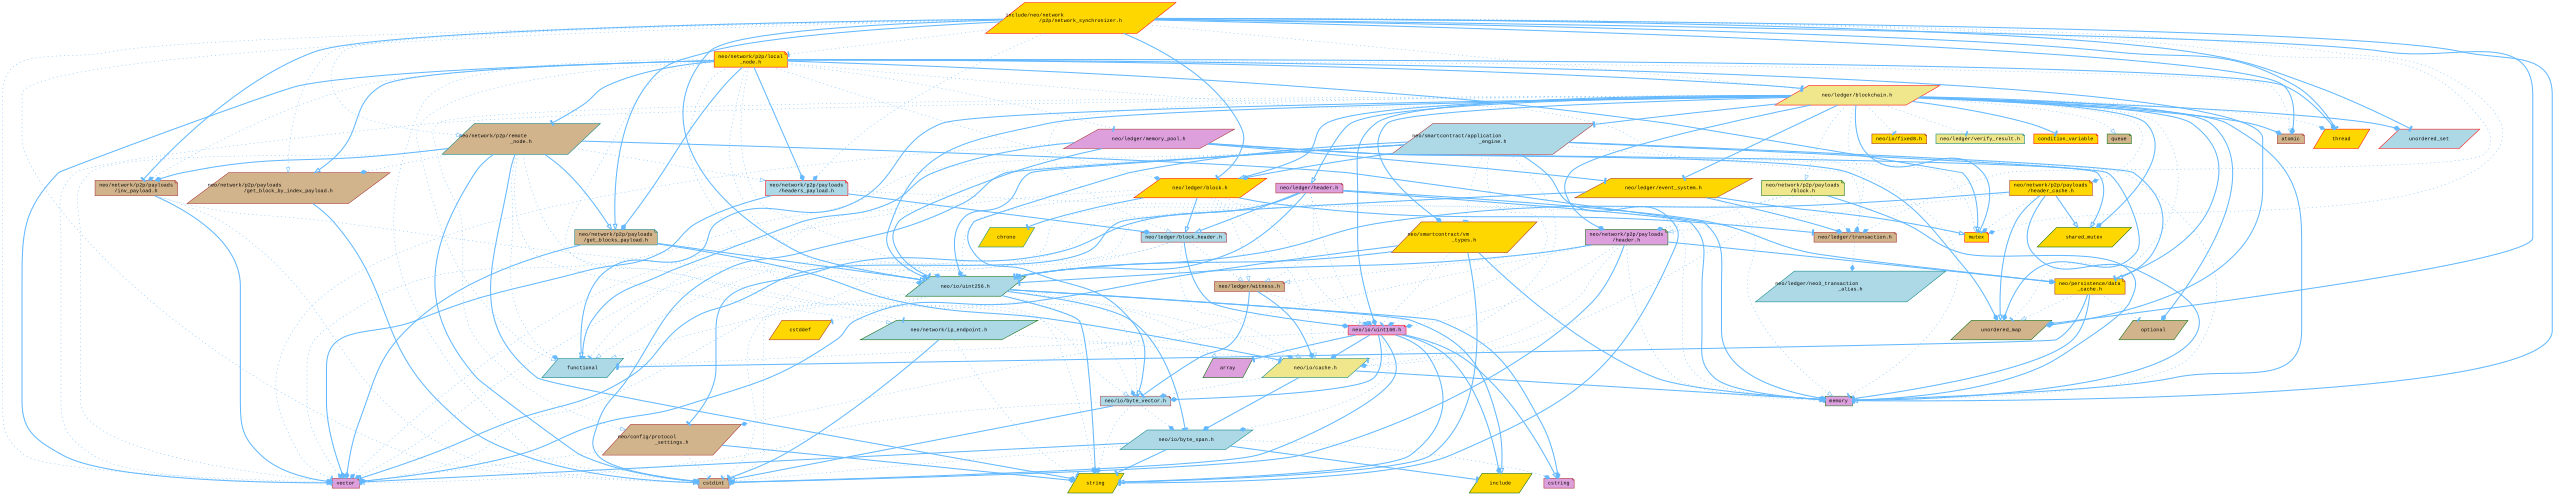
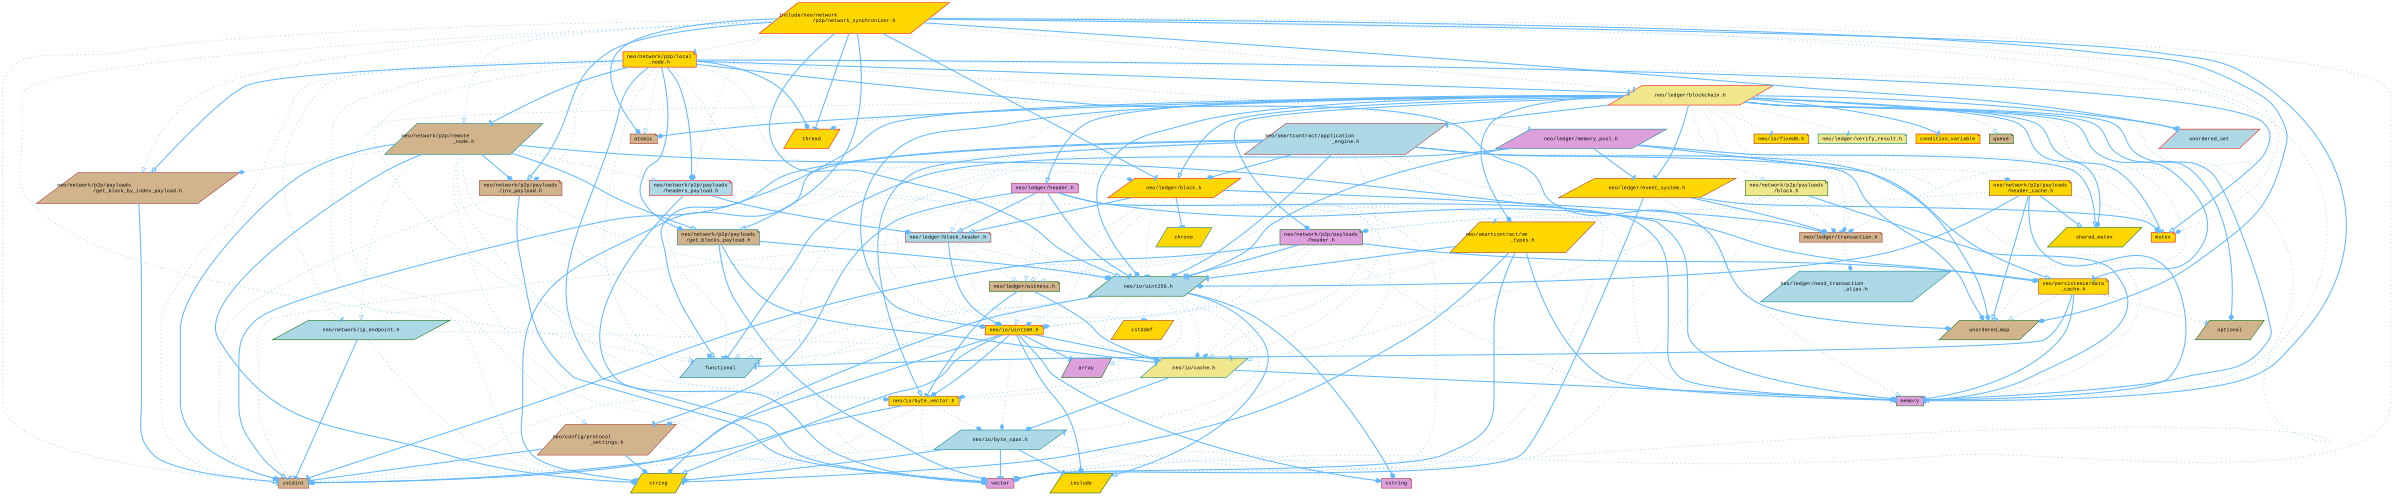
  digraph {
    fontname="Liberation Mono"
    node [color=brown fillcolor=gold fontname="Liberation Mono" fontsize=10 shape=parallelogram style=filled]
    edge [arrowhead=diamond color=steelblue1 fontname="Liberation Mono" fontsize=10 labelfontname=Helvetica labelfontsize=10 style=bold]
    n1 [color=red fontcolor=black height=0.2 label="include/neo/network\l/p2p/network_synchronizer.h" width=0.4]
    n2 [color=darkgreen fillcolor=lightblue height=0.2 label="neo/io/uint256.h" width=0.4]
    n3 [fillcolor=tan height=0.2 label=cstdint shape=note width=0.4]
    n4 [fillcolor=plum height=0.2 label=vector shape=note width=0.4]
    n5 [color=darkgreen fillcolor=plum height=0.2 label=memory shape=note width=0.4]
    n6 [color=teal fillcolor=lightblue height=0.2 label=functional width=0.4]
    n7 [color=red height=0.2 label="neo/ledger/block.h" width=0.4]
    n8 [fillcolor=tan height=0.2 label="neo/ledger/transaction.h" shape=note width=0.4]
    n9 [color=red fillcolor=khaki height=0.2 label="neo/ledger/blockchain.h" width=0.4]
    n10 [color=red height=0.2 label=mutex shape=note width=0.4]
    n11 [color=darkgreen fillcolor=tan height=0.2 label=unordered_map width=0.4]
    n12 [fillcolor=tan height=0.2 label=atomic shape=note width=0.4]
    n13 [color=red height=0.2 label=thread width=0.4]
    n14 [color=red fillcolor=lightblue height=0.2 label=unordered_set width=0.4]
    n15 [color=red height=0.2 label="neo/network/p2p/local\l_node.h" shape=note width=0.4]
    n16 [fillcolor=tan height=0.2 label="neo/network/p2p/payloads\l/get_block_by_index_payload.h" width=0.4]
    n17 [color=teal fillcolor=tan height=0.2 label="neo/network/p2p/payloads\l/get_blocks_payload.h" shape=note width=0.4]
    n18 [color=red fillcolor=lightblue height=0.2 label="neo/network/p2p/payloads\l/headers_payload.h" shape=note width=0.4]
    n19 [fillcolor=tan height=0.2 label="neo/network/p2p/payloads\l/inv_payload.h" shape=note width=0.4]
    n20 [color=teal fillcolor=tan height=0.2 label="neo/network/p2p/remote\l_node.h" width=0.4]
    n21 [color=teal fillcolor=lightblue height=0.2 label="neo/io/byte_span.h" width=0.4]
    n22 [fillcolor=plum height=0.2 label=cstring shape=note width=0.4]
    n23 [color=darkgreen height=0.2 label=include width=0.4]
    n24 [color=darkgreen height=0.2 label=string width=0.4]
-   n25 [fillcolor=lightblue height=0.2 label="neo/io/byte_vector.h" shape=note width=0.4]
+   n25 [height=0.2 label="neo/io/byte_vector.h" shape=note width=0.4]
    n26 [color=teal fillcolor=khaki height=0.2 label="neo/io/cache.h" width=0.4]
    n27 [color=darkgreen fillcolor=plum height=0.2 label=array width=0.4]
    n28 [height=0.2 label=cstddef width=0.4]
-   n29 [color=red fillcolor=plum height=0.2 label="neo/io/uint160.h" shape=note width=0.4]
+   n29 [color=red height=0.2 label="neo/io/uint160.h" shape=note width=0.4]
    n30 [fillcolor=lightblue height=0.2 label="neo/ledger/block_header.h" shape=note width=0.4]
-   n31 [fillcolor=tan height=0.2 label="neo/ledger/witness.h" shape=note width=0.4]
+   n31 [color=darkgreen fillcolor=tan height=0.2 label="neo/ledger/witness.h" shape=note width=0.4]
    n32 [color=teal height=0.2 label=chrono width=0.4]
    n33 [color=teal fillcolor=lightblue height=0.2 label="neo/ledger/neo3_transaction\l_alias.h" width=0.4]
    n34 [height=0.2 label="neo/ledger/event_system.h" width=0.4]
    n35 [fillcolor=plum height=0.2 label="neo/ledger/header.h" shape=note width=0.4]
    n36 [fillcolor=tan height=0.2 label="neo/config/protocol\l_settings.h" width=0.4]
    n37 [height=0.2 label="neo/persistence/data\l_cache.h" shape=note width=0.4]
    n38 [color=darkgreen fillcolor=tan height=0.2 label=optional width=0.4]
    n39 [color=darkgreen fillcolor=khaki height=0.2 label="neo/network/p2p/payloads\l/block.h" shape=note width=0.4]
    n40 [color=darkgreen fillcolor=plum height=0.2 label="neo/network/p2p/payloads\l/header.h" shape=note width=0.4]
    n41 [height=0.2 label="neo/network/p2p/payloads\l/header_cache.h" shape=note width=0.4]
    n42 [color=darkgreen height=0.2 label=shared_mutex width=0.4]
    n43 [height=0.2 label="neo/io/fixed8.h" shape=note width=0.4]
    n44 [color=teal fillcolor=khaki height=0.2 label="neo/ledger/verify_result.h" shape=note width=0.4]
    n45 [fillcolor=lightblue height=0.2 label="neo/smartcontract/application\l_engine.h" width=0.4]
    n46 [height=0.2 label="neo/smartcontract/vm\l_types.h" width=0.4]
    n47 [color=red height=0.2 label=condition_variable shape=note width=0.4]
    n48 [color=darkgreen fillcolor=tan height=0.2 label=queue shape=note width=0.4]
-   n49 [fillcolor=plum height=0.2 label="neo/ledger/memory_pool.h" width=0.4]
+   n49 [color=teal fillcolor=plum height=0.2 label="neo/ledger/memory_pool.h" width=0.4]
    n50 [color=darkgreen fillcolor=lightblue height=0.2 label="neo/network/ip_endpoint.h" width=0.4]
    n1 -> n2 [arrowhead=onormal]
    n1 -> n3 [arrowhead=onormal style=dotted]
    n1 -> n4 [style=dotted]
    n1 -> n5 [arrowhead=onormal]
+   n1 -> n6 [arrowhead=tee style=dotted]
    n1 -> n7 [arrowhead=tee]
    n1 -> n8 [style=dotted]
    n1 -> n9 [arrowhead=tee style=dotted]
    n1 -> n10 [style=dotted]
    n1 -> n11
    n1 -> n12
    n1 -> n13 [arrowhead=tee]
    n1 -> n14 [arrowhead=tee]
    n1 -> n15 [arrowhead=tee style=dotted]
    n1 -> n16 [arrowhead=onormal style=dotted]
    n1 -> n17 [arrowhead=onormal]
    n1 -> n18 [style=dotted]
-   n1 -> n19 [arrowhead=tee]
+   n1 -> n19 [arrowhead=onormal]
    n1 -> n20 [arrowhead=onormal style=dotted]
    n2 -> n3 [arrowhead=tee style=dotted]
    n2 -> n6 [arrowhead=onormal style=dotted]
-   n2 -> n21 [arrowhead=tee]
+   n2 -> n21 [arrowhead=tee style=dotted]
    n2 -> n22
    n2 -> n23 [arrowhead=onormal]
    n2 -> n24
    n2 -> n25 [arrowhead=tee style=dotted]
    n2 -> n26 [style=dotted]
    n2 -> n27 [arrowhead=onormal style=dotted]
    n2 -> n28 [arrowhead=tee style=dotted]
    n7 -> n2 [arrowhead=tee style=dotted]
    n7 -> n4 [style=dotted]
    n7 -> n8 [arrowhead=tee]
    n7 -> n26 [arrowhead=onormal style=dotted]
    n7 -> n29 [style=dotted]
    n7 -> n30 [arrowhead=onormal]
    n7 -> n31 [arrowhead=onormal style=dotted]
    n7 -> n32 [arrowhead=tee]
    n8 -> n33 [style=dotted]
    n9 -> n2
    n9 -> n4 [arrowhead=tee style=dotted]
    n9 -> n5 [arrowhead=tee]
    n9 -> n6 [arrowhead=onormal]
    n9 -> n7 [arrowhead=onormal]
    n9 -> n8 [style=dotted]
    n9 -> n10 [arrowhead=tee]
    n9 -> n11 [arrowhead=tee style=dotted]
    n9 -> n12
    n9 -> n13 [style=dotted]
    n9 -> n14
    n9 -> n29
    n9 -> n30 [arrowhead=onormal style=dotted]
    n9 -> n34 [arrowhead=tee]
    n9 -> n35 [arrowhead=onormal]
    n9 -> n36 [arrowhead=onormal style=dotted]
    n9 -> n37 [arrowhead=tee]
    n9 -> n38
    n9 -> n39 [arrowhead=onormal style=dotted]
    n9 -> n40
    n9 -> n41 [style=dotted]
    n9 -> n42
    n9 -> n43 [arrowhead=tee style=dotted]
    n9 -> n44 [arrowhead=tee style=dotted]
    n9 -> n45 [arrowhead=tee]
    n9 -> n46
    n9 -> n47 [arrowhead=tee]
    n9 -> n48 [arrowhead=onormal style=dotted]
    n15 -> n2 [style=dotted]
    n15 -> n3 [arrowhead=tee style=dotted]
    n15 -> n4 [arrowhead=onormal]
    n15 -> n5 [arrowhead=tee style=dotted]
    n15 -> n6 [arrowhead=onormal style=dotted]
    n15 -> n7 [style=dotted]
    n15 -> n9 [arrowhead=tee]
    n15 -> n10 [arrowhead=onormal]
    n15 -> n11
    n15 -> n12 [arrowhead=onormal style=dotted]
    n15 -> n13
    n15 -> n16 [arrowhead=onormal]
    n15 -> n17
    n15 -> n18
    n15 -> n19 [style=dotted]
    n15 -> n20 [arrowhead=tee]
    n15 -> n24 [style=dotted]
    n15 -> n25 [style=dotted]
    n15 -> n49 [arrowhead=tee style=dotted]
    n15 -> n50 [arrowhead=tee style=dotted]
    n16 -> n3 [arrowhead=onormal]
    n17 -> n2 [arrowhead=onormal]
    n17 -> n4
    n17 -> n26 [arrowhead=tee]
    n18 -> n4
    n18 -> n5 [style=dotted]
    n18 -> n30
    n19 -> n2 [style=dotted]
    n19 -> n3 [arrowhead=tee style=dotted]
    n19 -> n4 [arrowhead=onormal]
    n20 -> n3
    n20 -> n4 [style=dotted]
    n20 -> n5
    n20 -> n6 [style=dotted]
    n20 -> n16 [style=dotted]
    n20 -> n17 [arrowhead=onormal]
    n20 -> n18 [arrowhead=onormal style=dotted]
    n20 -> n19
    n20 -> n24
    n20 -> n25 [arrowhead=onormal style=dotted]
    n20 -> n50 [arrowhead=onormal style=dotted]
    n21 -> n3 [arrowhead=onormal style=dotted]
    n21 -> n4 [arrowhead=tee]
    n21 -> n22 [style=dotted]
    n21 -> n23 [arrowhead=tee]
    n21 -> n24 [arrowhead=tee]
    n25 -> n3 [arrowhead=onormal]
    n25 -> n4 [arrowhead=onormal style=dotted]
    n25 -> n21 [style=dotted]
    n25 -> n24 [style=dotted]
    n26 -> n5 [arrowhead=onormal]
    n26 -> n21
    n26 -> n25 [style=dotted]
    n29 -> n3
    n29 -> n6 [arrowhead=tee style=dotted]
    n29 -> n21 [style=dotted]
    n29 -> n22 [arrowhead=onormal]
    n29 -> n23
    n29 -> n24 [arrowhead=onormal]
    n29 -> n25
    n29 -> n26
    n29 -> n27 [arrowhead=tee]
    n30 -> n2 [arrowhead=tee style=dotted]
    n30 -> n3 [arrowhead=tee style=dotted]
    n30 -> n26 [arrowhead=onormal style=dotted]
    n30 -> n29
    n30 -> n31 [arrowhead=onormal style=dotted]
    n31 -> n25 [arrowhead=tee]
    n31 -> n26
    n31 -> n29 [arrowhead=onormal style=dotted]
    n34 -> n4 [arrowhead=tee]
    n34 -> n5 [arrowhead=onormal style=dotted]
    n34 -> n6 [arrowhead=onormal style=dotted]
    n34 -> n8
    n34 -> n10 [arrowhead=onormal]
    n35 -> n2 [arrowhead=tee]
    n35 -> n4 [style=dotted]
    n35 -> n5 [arrowhead=tee]
    n35 -> n29 [style=dotted]
    n35 -> n30 [arrowhead=onormal]
    n35 -> n31 [arrowhead=onormal style=dotted]
    n35 -> n36 [arrowhead=tee]
    n35 -> n37 [arrowhead=onormal]
-   n36 -> n3 [arrowhead=tee style=dotted]
+   n36 -> n3 [arrowhead=tee]
    n36 -> n4 [style=dotted]
    n36 -> n24
    n37 -> n5 [arrowhead=tee]
    n37 -> n6 [arrowhead=tee]
    n37 -> n11 [arrowhead=onormal style=dotted]
    n37 -> n38 [arrowhead=tee style=dotted]
    n39 -> n4 [arrowhead=tee style=dotted]
    n39 -> n5 [arrowhead=tee]
    n39 -> n8 [style=dotted]
    n39 -> n26 [arrowhead=onormal style=dotted]
    n39 -> n40 [style=dotted]
    n40 -> n2 [arrowhead=tee]
    n40 -> n3 [arrowhead=tee]
    n40 -> n5 [arrowhead=onormal style=dotted]
    n40 -> n26 [style=dotted]
    n40 -> n29 [style=dotted]
    n40 -> n31 [arrowhead=onormal style=dotted]
    n40 -> n36 [style=dotted]
    n40 -> n37
    n41 -> n2
    n41 -> n5 [arrowhead=tee]
    n41 -> n10 [style=dotted]
    n41 -> n11 [arrowhead=onormal]
    n41 -> n40 [arrowhead=onormal style=dotted]
    n41 -> n42 [arrowhead=onormal]
    n45 -> n2
    n45 -> n3 [arrowhead=onormal]
    n45 -> n4 [style=dotted]
    n45 -> n5 [arrowhead=tee style=dotted]
    n45 -> n6 [arrowhead=tee style=dotted]
    n45 -> n7
    n45 -> n8 [arrowhead=tee style=dotted]
    n45 -> n11
    n45 -> n24 [arrowhead=tee]
    n45 -> n25 [arrowhead=onormal]
    n45 -> n26 [arrowhead=tee style=dotted]
    n45 -> n29 [style=dotted]
    n45 -> n37 [arrowhead=onormal]
    n45 -> n46 [arrowhead=tee style=dotted]
    n46 -> n2 [arrowhead=tee]
    n46 -> n4
    n46 -> n5 [arrowhead=onormal]
    n46 -> n24 [arrowhead=tee]
    n46 -> n29 [arrowhead=tee style=dotted]
    n49 -> n2 [arrowhead=tee]
    n49 -> n4 [arrowhead=tee style=dotted]
    n49 -> n6 [arrowhead=tee]
    n49 -> n10 [arrowhead=onormal style=dotted]
    n49 -> n11
    n49 -> n34 [arrowhead=tee]
    n49 -> n42 [arrowhead=onormal]
    n50 -> n3 [arrowhead=tee]
    n50 -> n24 [arrowhead=tee style=dotted]
    n50 -> n26 [arrowhead=tee style=dotted]
  }
